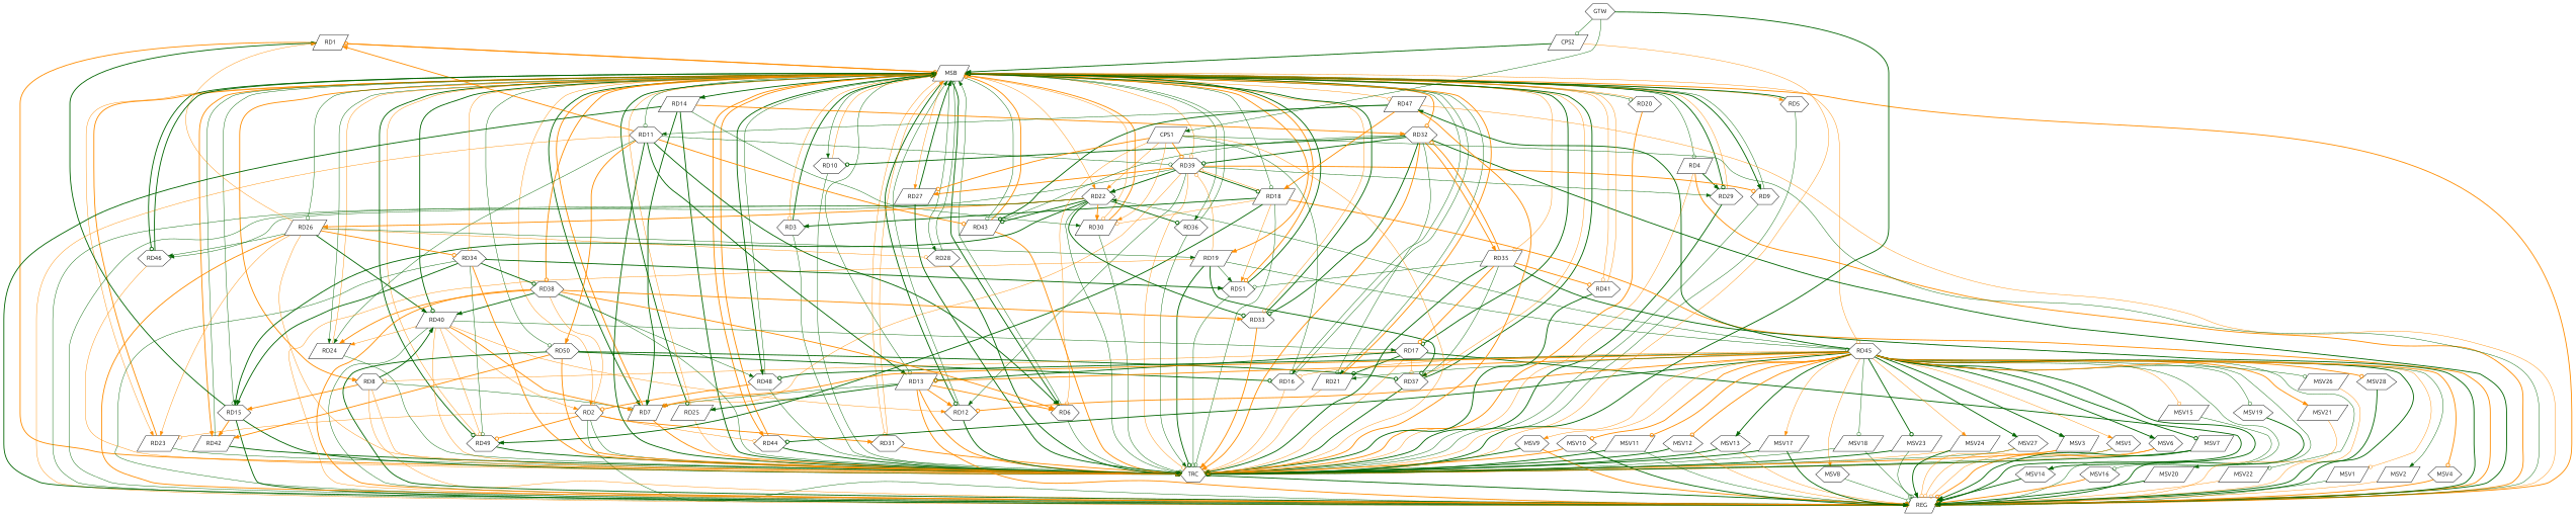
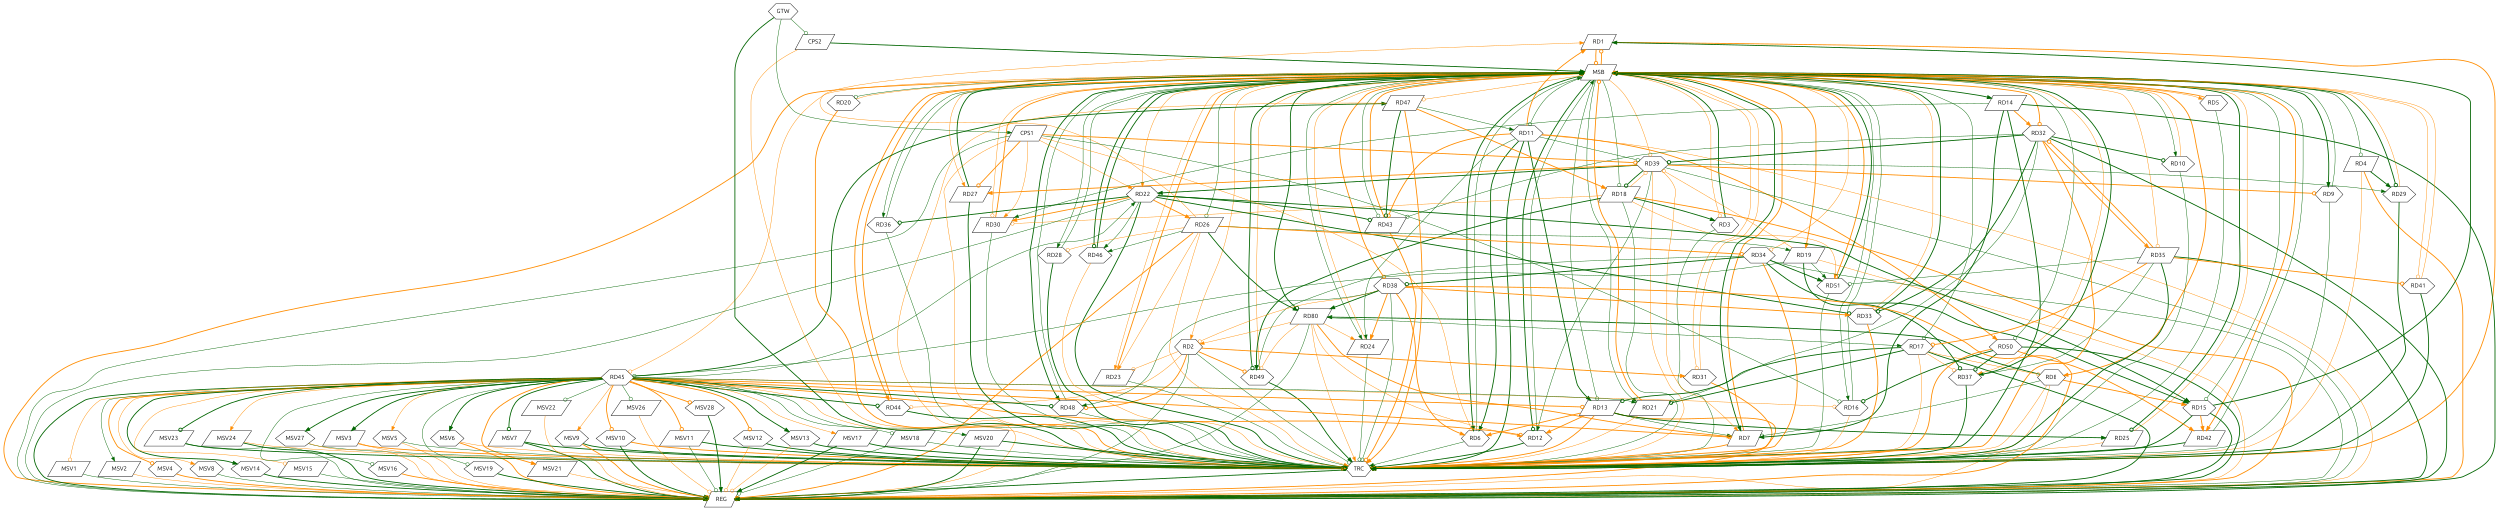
  strict digraph {
    fontname=Ubuntu
    node [fontname=Ubuntu shape=hexagon]
    edge [arrowhead=odot color=darkgreen fontname=Ubuntu style=bold]
    n1 [label=RD1 shape=parallelogram]
    n2 [label=MSB shape=parallelogram]
    n3 [label=TRC]
    n4 [label=RD2]
    n5 [label=RD23 shape=parallelogram]
    n6 [label=RD31]
    n7 [label=RD44]
    n8 [label=RD48]
    n9 [label=RD49]
    n10 [label=REG shape=parallelogram]
    n11 [label=RD3]
    n12 [label=RD4 shape=parallelogram]
    n13 [label=RD29]
    n14 [label=RD5]
    n15 [label=RD6]
    n16 [label=RD7 shape=parallelogram]
    n17 [label=RD8]
    n18 [label=RD15]
-   n19 [label=RD40 shape=parallelogram]
+   n19 [label=RD80 shape=parallelogram]
    n20 [label=RD9]
    n21 [label=RD10]
    n22 [label=RD11]
    n23 [label=RD13 shape=parallelogram]
    n24 [label=RD24 shape=parallelogram]
    n25 [label=RD39]
    n26 [label=RD43 shape=parallelogram]
    n27 [label=RD50]
    n28 [label=RD12]
    n29 [label=RD25 shape=parallelogram]
    n30 [label=RD14 shape=parallelogram]
    n31 [label=RD30 shape=parallelogram]
    n32 [label=RD32]
    n33 [label=RD42 shape=parallelogram]
    n34 [label=RD16]
    n35 [label=RD17]
    n36 [label=RD21 shape=parallelogram]
    n37 [label=RD37]
    n38 [label=RD18 shape=parallelogram]
    n39 [label=RD51]
    n40 [label=RD19 shape=parallelogram]
    n41 [label=RD45]
    n42 [label=RD20]
    n43 [label=RD22]
    n44 [label=RD26 shape=parallelogram]
    n45 [label=RD33]
    n46 [label=RD36]
    n47 [label=RD46]
    n48 [label=RD28]
    n49 [label=RD34]
    n50 [label=RD27 shape=parallelogram]
    n51 [label=RD35 shape=parallelogram]
    n52 [label=RD38]
    n53 [label=RD41]
    n54 [label=RD47 shape=parallelogram]
    n55 [label=MSV1 shape=parallelogram]
    n56 [label=MSV2 shape=parallelogram]
    n57 [label=MSV3 shape=parallelogram]
    n58 [label=MSV4]
    n59 [label=MSV5]
    n60 [label=MSV6]
    n61 [label=MSV7 shape=parallelogram]
    n62 [label=MSV8]
    n63 [label=MSV9]
    n64 [label=MSV10]
    n65 [label=MSV11 shape=parallelogram]
    n66 [label=MSV12]
    n67 [label=MSV13]
    n68 [label=MSV14]
    n69 [label=MSV15 shape=parallelogram]
    n70 [label=MSV16]
    n71 [label=MSV17 shape=parallelogram]
    n72 [label=MSV18 shape=parallelogram]
    n73 [label=MSV19]
    n74 [label=MSV20 shape=parallelogram]
    n75 [label=MSV21 shape=parallelogram]
    n76 [label=MSV22 shape=parallelogram]
    n77 [label=MSV23 shape=parallelogram]
    n78 [label=MSV24 shape=parallelogram]
    n79 [label=MSV26 shape=parallelogram]
    n80 [label=MSV27]
    n81 [label=MSV28]
    n82 [label=CPS1 shape=parallelogram]
    n83 [label=CPS2 shape=parallelogram]
    n84 [label=GTW]
    n1 -> n2 [color=darkorange]
    n1 -> n3 [arrowhead=normal color=darkorange]
    n2 -> n1 [color=darkorange]
    n2 -> n4 [arrowhead=normal color=darkorange style=solid]
    n2 -> n5 [arrowhead=normal color=darkorange style=solid]
    n2 -> n6 [color=darkorange style=solid]
    n2 -> n7 [arrowhead=normal color=darkorange]
    n2 -> n8 [arrowhead=normal]
    n2 -> n9
    n2 -> n10 [arrowhead=normal color=darkorange]
    n2 -> n11 [color=darkorange style=solid]
    n2 -> n12 [style=solid]
    n2 -> n13
    n2 -> n14 [arrowhead=normal color=darkorange style=solid]
    n2 -> n15 [arrowhead=normal]
    n2 -> n16 [arrowhead=normal]
    n2 -> n17 [arrowhead=normal color=darkorange]
    n2 -> n18 [style=solid]
    n2 -> n19
    n2 -> n20 [arrowhead=normal]
    n2 -> n21 [arrowhead=normal style=solid]
    n2 -> n22 [style=solid]
    n2 -> n23 [style=solid]
    n2 -> n24 [arrowhead=normal style=solid]
    n2 -> n25 [color=darkorange style=solid]
    n2 -> n26 [style=solid]
    n2 -> n27 [style=solid]
    n2 -> n28
    n2 -> n29
    n2 -> n30 [arrowhead=normal]
    n2 -> n31 [color=darkorange style=solid]
    n2 -> n32 [color=darkorange]
    n2 -> n33 [arrowhead=normal color=darkorange]
    n2 -> n34 [arrowhead=normal style=solid]
-   n2 -> n35
+   n2 -> n35 [style=solid]
    n2 -> n36 [arrowhead=normal style=solid]
    n2 -> n37 [arrowhead=normal color=darkorange style=solid]
    n2 -> n38 [style=solid]
    n2 -> n39 [color=darkorange]
    n2 -> n40 [arrowhead=normal color=darkorange]
    n2 -> n41 [color=darkorange style=solid]
    n2 -> n42 [style=solid]
    n2 -> n43 [arrowhead=normal color=darkorange style=solid]
    n2 -> n44 [style=solid]
    n2 -> n45 [color=darkorange style=solid]
    n2 -> n46 [arrowhead=normal style=solid]
    n2 -> n47
    n2 -> n48 [arrowhead=normal style=solid]
    n2 -> n49 [color=darkorange style=solid]
    n2 -> n50 [arrowhead=normal color=darkorange style=solid]
    n2 -> n51 [color=darkorange style=solid]
    n2 -> n52 [color=darkorange]
    n2 -> n53 [color=darkorange style=solid]
    n2 -> n54 [color=darkorange style=solid]
    n3 -> n10
    n4 -> n3 [style=solid]
    n4 -> n5 [color=darkorange style=solid]
    n4 -> n6 [arrowhead=normal color=darkorange]
    n4 -> n7 [color=darkorange style=solid]
-   n8 -> n4 [color=darkorange]
+   n4 -> n8 [color=darkorange]
    n4 -> n9 [color=darkorange]
    n4 -> n10 [style=solid]
    n5 -> n2 [color=darkorange]
    n5 -> n3 [arrowhead=normal style=solid]
    n6 -> n2 [arrowhead=normal color=darkorange style=solid]
    n6 -> n3 [color=darkorange]
    n7 -> n2 [arrowhead=normal color=darkorange]
    n7 -> n3 [arrowhead=normal]
    n8 -> n2 [style=solid]
    n8 -> n3 [style=solid]
    n9 -> n2 [arrowhead=normal color=darkorange style=solid]
    n9 -> n3 [arrowhead=normal]
    n11 -> n2 [arrowhead=normal]
    n11 -> n3 [style=solid]
    n12 -> n3 [arrowhead=normal color=darkorange style=solid]
    n12 -> n10 [arrowhead=normal color=darkorange]
    n12 -> n13 [arrowhead=normal]
    n13 -> n2 [arrowhead=normal color=darkorange style=solid]
    n13 -> n3 [arrowhead=normal]
-   n14 -> n2
+   n14 -> n2 [color=darkorange]
    n14 -> n3 [style=solid]
    n15 -> n2 [arrowhead=normal style=solid]
    n15 -> n3 [arrowhead=normal style=solid]
    n16 -> n2 [arrowhead=normal color=darkorange]
    n16 -> n3 [color=darkorange]
    n17 -> n3 [color=darkorange style=solid]
    n17 -> n10 [arrowhead=normal color=darkorange style=solid]
    n17 -> n16 [style=solid]
    n17 -> n18 [arrowhead=normal color=darkorange]
    n17 -> n19 [arrowhead=normal]
    n18 -> n1 [arrowhead=normal]
    n18 -> n3 [arrowhead=normal]
    n18 -> n10 [arrowhead=normal]
    n18 -> n33 [arrowhead=normal color=darkorange]
    n19 -> n3 [arrowhead=normal color=darkorange style=solid]
    n19 -> n4 [arrowhead=normal color=darkorange style=solid]
    n19 -> n9 [color=darkorange style=solid]
    n19 -> n10 [style=solid]
    n19 -> n16 [arrowhead=normal color=darkorange]
    n19 -> n24 [arrowhead=normal color=darkorange style=solid]
    n19 -> n28 [arrowhead=normal color=darkorange style=solid]
    n19 -> n35 [arrowhead=normal style=solid]
    n20 -> n2 [arrowhead=normal style=solid]
    n20 -> n3 [arrowhead=normal style=solid]
    n21 -> n2 [color=darkorange style=solid]
    n21 -> n3 [style=solid]
    n22 -> n1 [arrowhead=normal color=darkorange]
    n22 -> n3
    n22 -> n10 [color=darkorange style=solid]
    n22 -> n15 [arrowhead=normal]
    n22 -> n23 [arrowhead=normal]
    n22 -> n24 [arrowhead=normal style=solid]
    n22 -> n25 [style=solid]
    n22 -> n26 [color=darkorange]
    n22 -> n27 [arrowhead=normal color=darkorange]
    n23 -> n3 [color=darkorange]
    n23 -> n10 [color=darkorange]
    n23 -> n15 [arrowhead=normal color=darkorange]
    n23 -> n16 [arrowhead=normal style=solid]
    n23 -> n28 [arrowhead=normal color=darkorange]
    n23 -> n29 [arrowhead=normal]
    n24 -> n2 [color=darkorange style=solid]
    n24 -> n3 [style=solid]
    n25 -> n3 [color=darkorange style=solid]
    n25 -> n10 [style=solid]
    n25 -> n13 [arrowhead=normal style=solid]
    n25 -> n16 [arrowhead=normal color=darkorange style=solid]
    n25 -> n20 [color=darkorange]
    n25 -> n28 [arrowhead=normal style=solid]
    n25 -> n38
    n25 -> n43 [arrowhead=normal]
    n25 -> n50 [arrowhead=normal color=darkorange]
    n26 -> n2 [color=darkorange]
    n26 -> n3 [color=darkorange]
    n27 -> n3 [arrowhead=normal color=darkorange]
    n27 -> n10 [arrowhead=normal]
    n27 -> n33 [arrowhead=normal color=darkorange]
    n27 -> n34
    n27 -> n37
    n28 -> n2 [arrowhead=normal style=solid]
    n28 -> n3 [arrowhead=normal]
    n29 -> n2 [color=darkorange style=solid]
    n29 -> n3 [arrowhead=normal color=darkorange style=solid]
    n30 -> n3 [arrowhead=normal]
    n30 -> n10 [arrowhead=normal]
    n30 -> n16 [arrowhead=normal]
    n30 -> n31 [arrowhead=normal style=solid]
    n30 -> n32 [arrowhead=normal color=darkorange]
    n31 -> n2 [color=darkorange]
    n31 -> n3 [style=solid]
    n32 -> n3 [arrowhead=normal color=darkorange]
    n32 -> n10
    n32 -> n21
    n32 -> n25
    n32 -> n26 [style=solid]
    n32 -> n36 [style=solid]
    n32 -> n45
    n32 -> n51 [arrowhead=normal color=darkorange]
    n33 -> n2 [arrowhead=normal style=solid]
    n33 -> n3 [arrowhead=normal]
    n34 -> n2 [arrowhead=normal style=solid]
    n34 -> n3 [color=darkorange style=solid]
    n35 -> n3 [arrowhead=normal color=darkorange style=solid]
    n35 -> n10
    n35 -> n17 [color=darkorange style=solid]
    n35 -> n23
    n35 -> n36
    n35 -> n37 [color=darkorange style=solid]
    n36 -> n2 [color=darkorange]
    n36 -> n3 [arrowhead=normal color=darkorange style=solid]
    n37 -> n2 [arrowhead=normal]
    n37 -> n3
    n38 -> n3 [style=solid]
    n38 -> n9 [arrowhead=normal]
    n38 -> n10 [arrowhead=normal color=darkorange]
    n38 -> n11 [arrowhead=normal]
    n38 -> n25 [color=darkorange style=solid]
    n38 -> n31 [color=darkorange style=solid]
    n38 -> n39 [arrowhead=normal color=darkorange style=solid]
    n39 -> n2 [arrowhead=normal]
    n39 -> n3 [style=solid]
-   n40 -> n3
+   n74 -> n3
    n40 -> n10 [color=darkorange style=solid]
    n40 -> n25 [color=darkorange style=solid]
    n40 -> n37
    n40 -> n39 [arrowhead=normal style=solid]
    n40 -> n41 [style=solid]
    n41 -> n3 [arrowhead=normal color=darkorange style=solid]
    n41 -> n7
    n41 -> n8
    n41 -> n10
    n41 -> n16 [color=darkorange]
    n41 -> n23 [color=darkorange]
    n41 -> n28 [color=darkorange]
    n41 -> n34 [color=darkorange style=solid]
    n41 -> n36 [arrowhead=normal style=solid]
    n41 -> n43 [arrowhead=normal style=solid]
    n41 -> n54 [arrowhead=normal]
    n41 -> n55 [color=darkorange style=solid]
    n41 -> n56 [arrowhead=normal style=solid]
    n41 -> n57 [arrowhead=normal]
    n41 -> n58 [color=darkorange]
    n41 -> n59 [arrowhead=normal color=darkorange style=solid]
    n41 -> n60 [arrowhead=normal]
    n41 -> n61
    n41 -> n62 [arrowhead=normal color=darkorange style=solid]
    n41 -> n63 [arrowhead=normal color=darkorange style=solid]
    n41 -> n64 [color=darkorange]
    n41 -> n65 [color=darkorange]
    n41 -> n66 [color=darkorange]
    n41 -> n67 [arrowhead=normal]
    n41 -> n68 [arrowhead=normal]
    n41 -> n69 [color=darkorange style=solid]
    n41 -> n70 [style=solid]
    n41 -> n71 [arrowhead=normal color=darkorange style=solid]
    n41 -> n72 [style=solid]
    n41 -> n73 [style=solid]
    n41 -> n74 [arrowhead=normal style=solid]
    n41 -> n75 [arrowhead=normal color=darkorange]
    n41 -> n76 [style=solid]
    n41 -> n77
    n41 -> n78 [arrowhead=normal color=darkorange style=solid]
    n41 -> n79 [style=solid]
    n41 -> n80 [arrowhead=normal]
    n41 -> n81 [color=darkorange]
    n42 -> n2 [color=darkorange style=solid]
    n42 -> n3 [arrowhead=normal color=darkorange]
-   n43 -> n3 [style=solid]
+   n43 -> n3
    n43 -> n10 [style=solid]
    n43 -> n18 [arrowhead=normal]
    n43 -> n26
    n43 -> n31 [arrowhead=normal color=darkorange]
    n43 -> n44 [arrowhead=normal color=darkorange]
    n43 -> n45
    n43 -> n46
    n43 -> n47 [arrowhead=normal style=solid]
    n44 -> n1 [arrowhead=normal color=darkorange style=solid]
    n44 -> n3 [arrowhead=normal color=darkorange style=solid]
    n44 -> n5 [arrowhead=normal color=darkorange style=solid]
    n44 -> n10 [color=darkorange]
    n44 -> n19 [arrowhead=normal]
    n44 -> n40 [arrowhead=normal style=solid]
    n44 -> n47 [arrowhead=normal style=solid]
    n44 -> n48 [color=darkorange style=solid]
    n44 -> n49 [color=darkorange]
    n45 -> n2 [arrowhead=normal]
    n45 -> n3 [arrowhead=normal color=darkorange]
    n46 -> n2 [arrowhead=normal style=solid]
    n46 -> n3 [arrowhead=normal style=solid]
    n47 -> n2
    n47 -> n3 [color=darkorange style=solid]
    n48 -> n2 [style=solid]
    n48 -> n3
    n49 -> n3 [arrowhead=normal color=darkorange]
    n49 -> n9 [style=solid]
    n49 -> n10 [arrowhead=normal style=solid]
    n49 -> n18 [arrowhead=normal]
    n49 -> n39 [arrowhead=normal]
    n49 -> n52
    n50 -> n2 [arrowhead=normal]
    n50 -> n3 [arrowhead=normal]
    n51 -> n3 [arrowhead=normal]
    n51 -> n10 [arrowhead=normal]
    n51 -> n32 [color=darkorange]
    n51 -> n35 [color=darkorange]
    n51 -> n37 [arrowhead=normal style=solid]
    n51 -> n39 [style=solid]
    n51 -> n53 [color=darkorange]
    n52 -> n3 [style=solid]
    n52 -> n4 [color=darkorange style=solid]
    n52 -> n8 [arrowhead=normal style=solid]
    n52 -> n10 [arrowhead=normal color=darkorange]
    n52 -> n15 [arrowhead=normal color=darkorange]
    n52 -> n19 [arrowhead=normal]
    n52 -> n24 [arrowhead=normal color=darkorange]
    n52 -> n45 [arrowhead=normal color=darkorange]
    n53 -> n2 [color=darkorange style=solid]
    n53 -> n3 [arrowhead=normal]
    n54 -> n3 [arrowhead=normal color=darkorange]
    n54 -> n10 [arrowhead=normal color=darkorange style=solid]
    n54 -> n22 [arrowhead=normal style=solid]
    n54 -> n26
    n54 -> n38 [arrowhead=normal color=darkorange]
    n55 -> n10 [style=solid]
    n56 -> n10 [color=darkorange style=solid]
    n57 -> n3 [color=darkorange]
    n57 -> n10 [color=darkorange style=solid]
    n58 -> n10 [arrowhead=normal color=darkorange]
    n59 -> n3 [style=solid]
    n59 -> n10 [color=darkorange style=solid]
    n60 -> n3 [arrowhead=normal color=darkorange style=solid]
    n60 -> n10 [color=darkorange]
    n61 -> n3 [arrowhead=normal]
    n61 -> n10 [arrowhead=normal]
    n62 -> n10 [style=solid]
    n63 -> n3
    n63 -> n10 [color=darkorange]
    n64 -> n3 [color=darkorange]
    n64 -> n10 [arrowhead=normal]
    n65 -> n3
    n65 -> n10 [style=solid]
    n66 -> n3 [arrowhead=normal]
    n66 -> n10 [color=darkorange style=solid]
    n67 -> n3
    n67 -> n10 [color=darkorange style=solid]
    n68 -> n10 [arrowhead=normal]
    n69 -> n10 [arrowhead=normal style=solid]
    n70 -> n10 [color=darkorange]
    n71 -> n3 [arrowhead=normal]
    n71 -> n10 [arrowhead=normal]
    n72 -> n3 [arrowhead=normal style=solid]
    n72 -> n10 [style=solid]
    n73 -> n10
    n74 -> n10 [arrowhead=normal]
    n75 -> n10 [color=darkorange style=solid]
    n76 -> n10 [arrowhead=normal color=darkorange style=solid]
    n77 -> n3
    n77 -> n10 [style=solid]
    n78 -> n3 [arrowhead=normal color=darkorange style=solid]
    n78 -> n10 [arrowhead=normal]
    n79 -> n10 [color=darkorange style=solid]
    n80 -> n3 [arrowhead=normal style=solid]
    n80 -> n10 [color=darkorange style=solid]
    n81 -> n10 [arrowhead=normal]
    n82 -> n3 [color=darkorange style=solid]
    n82 -> n10 [style=solid]
    n82 -> n15 [color=darkorange style=solid]
    n82 -> n25 [color=darkorange]
    n82 -> n31 [arrowhead=normal color=darkorange style=solid]
    n82 -> n34 [style=solid]
    n82 -> n43 [arrowhead=normal color=darkorange style=solid]
    n82 -> n50 [color=darkorange]
    n83 -> n2 [arrowhead=normal]
    n83 -> n3 [arrowhead=normal color=darkorange style=solid]
    n84 -> n3
    n84 -> n82 [arrowhead=normal style=solid]
    n84 -> n83 [style=solid]
  }
